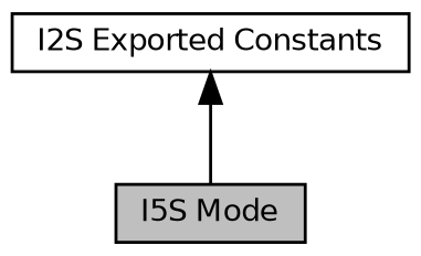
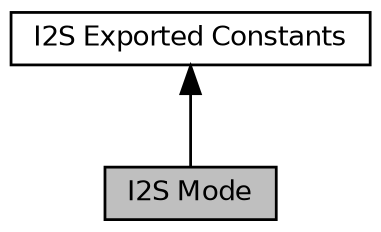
  digraph {
    rankdir=TB
    node [color=black fontname=Helvetica fontsize=10 shape=record style=filled]
-   n1 [fillcolor=grey75 fontcolor=black height=0.2 label="I5S Mode" width=0.4]
+   n1 [fillcolor=grey75 fontcolor=black height=0.2 label="I2S Mode" width=0.4]
    n2 [fillcolor=white height=0.2 label="I2S Exported Constants" width=0.4]
    n2 -> n1 [dir=back fontname=Helvetica fontsize=10 labelfontname=Helvetica labelfontsize=10 shape=plaintext style=solid]
  }
